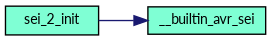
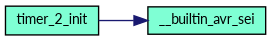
  digraph {
    rankdir=LR
    fontname=Lato
    node [color=black fillcolor=aquamarine fontname=Lato fontsize=10 shape=record style=filled]
-   n1 [fontcolor=black height=0.2 label=sei_2_init width=0.4]
+   n1 [fontcolor=black height=0.2 label=timer_2_init width=0.4]
    n2 [height=0.2 label=__builtin_avr_sei width=0.4]
    n1 -> n2 [color=midnightblue fontname=Lato fontsize=10 labelfontname=Helvetica labelfontsize=10 style=solid]
  }
